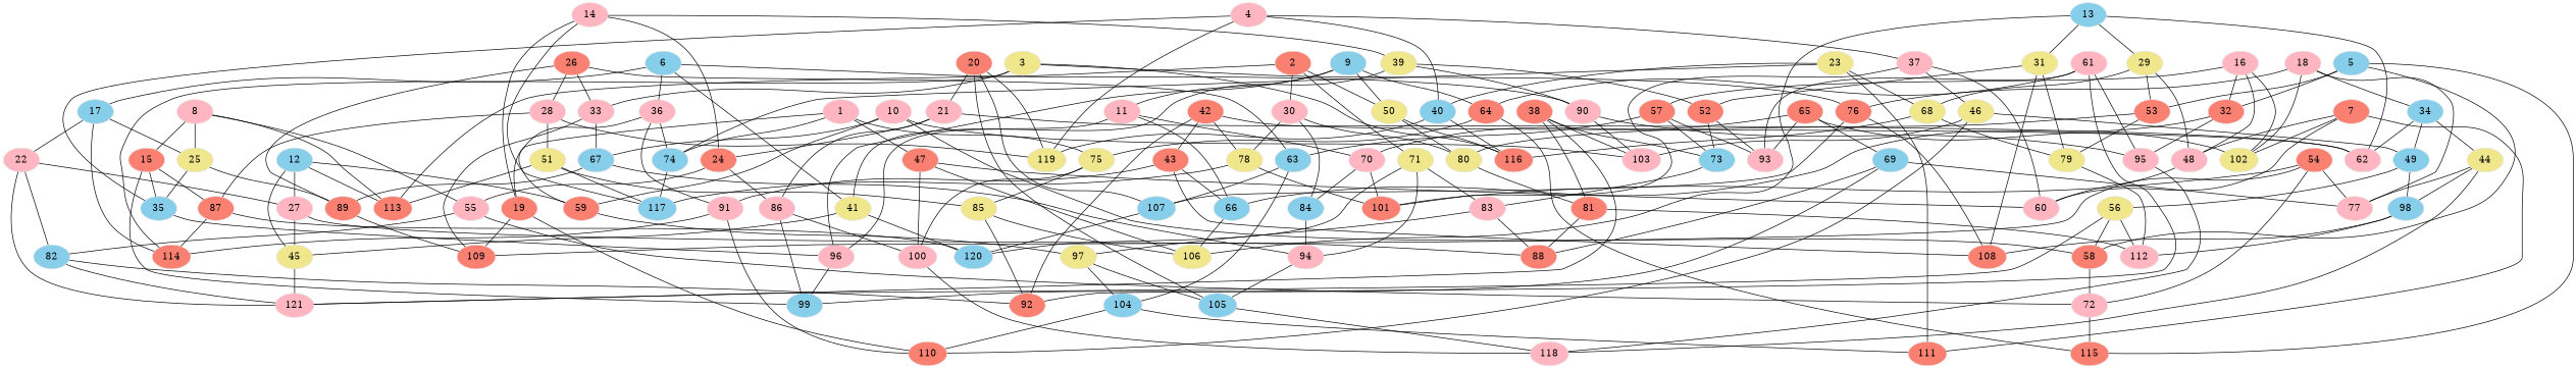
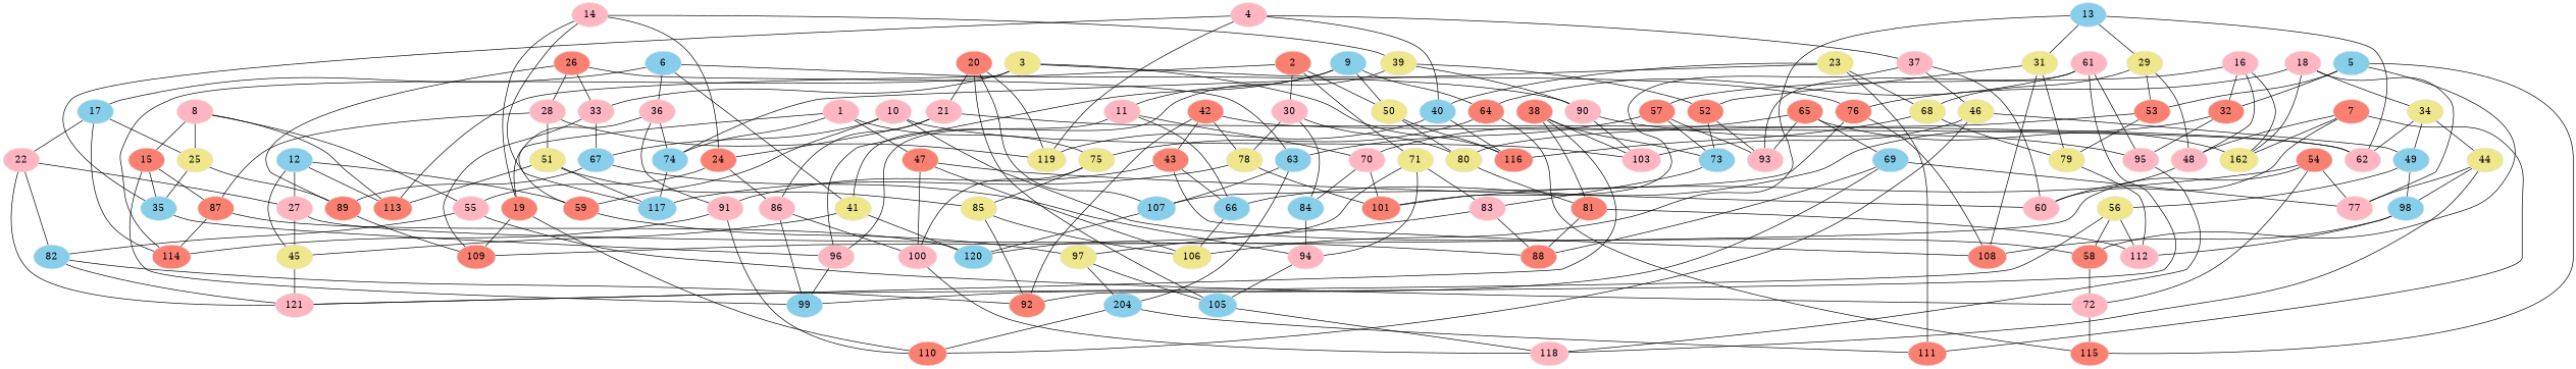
  graph {
    node [color=gray90 fillcolor=lightpink style=filled]
    19 [fillcolor=salmon]
    1
    47 [fillcolor=salmon]
    74 [fillcolor=skyblue]
    75 [fillcolor=khaki]
    109 [fillcolor=salmon]
    110 [fillcolor=salmon]
    60
    106 [fillcolor=khaki]
    100
    117 [fillcolor=skyblue]
    85 [fillcolor=khaki]
    2 [fillcolor=salmon]
    30
    50 [fillcolor=khaki]
    71 [fillcolor=khaki]
    113 [fillcolor=salmon]
    78 [fillcolor=khaki]
    80 [fillcolor=khaki]
    84 [fillcolor=skyblue]
    116 [fillcolor=salmon]
    120 [fillcolor=skyblue]
    94
    83
    3 [fillcolor=khaki]
    33
    76 [fillcolor=salmon]
    114 [fillcolor=salmon]
    67 [fillcolor=skyblue]
    107 [fillcolor=skyblue]
    108 [fillcolor=salmon]
    35 [fillcolor=skyblue]
    4
    37
    40 [fillcolor=skyblue]
    119 [fillcolor=khaki]
    96
    46 [fillcolor=khaki]
    101 [fillcolor=salmon]
    5 [fillcolor=skyblue]
    32 [fillcolor=salmon]
    53 [fillcolor=salmon]
    58 [fillcolor=salmon]
    115 [fillcolor=salmon]
    66 [fillcolor=skyblue]
    95
    79 [fillcolor=khaki]
    72
    6 [fillcolor=skyblue]
    17 [fillcolor=skyblue]
    36
    41 [fillcolor=khaki]
    90
    25 [fillcolor=khaki]
    22
    59 [fillcolor=salmon]
    91
    45 [fillcolor=khaki]
    103
    7 [fillcolor=salmon]
    48
-   102 [fillcolor=khaki]
+   102 [fillcolor=khaki label=162]
    111 [fillcolor=salmon]
    8
    15 [fillcolor=salmon]
    55
    87 [fillcolor=salmon]
    99 [fillcolor=skyblue]
    89 [fillcolor=salmon]
    82 [fillcolor=skyblue]
    9 [fillcolor=skyblue]
    11
    64 [fillcolor=salmon]
    70
    10
    97 [fillcolor=khaki]
    12 [fillcolor=skyblue]
    27
    88 [fillcolor=salmon]
    121
    13 [fillcolor=skyblue]
    29 [fillcolor=khaki]
    31 [fillcolor=khaki]
    62
    68 [fillcolor=khaki]
    52 [fillcolor=salmon]
    14
    24 [fillcolor=salmon]
    39 [fillcolor=khaki]
    86
    16
    57 [fillcolor=salmon]
    63 [fillcolor=skyblue]
    73 [fillcolor=skyblue]
    93
    18
-   34 [fillcolor=skyblue]
+   34 [fillcolor=khaki]
    77
    44 [fillcolor=khaki]
    49 [fillcolor=skyblue]
    20 [fillcolor=salmon]
    21
    105 [fillcolor=skyblue]
    118
    92 [fillcolor=salmon]
    23 [fillcolor=khaki]
    26 [fillcolor=salmon]
    28
    51 [fillcolor=khaki]
-   104 [fillcolor=skyblue]
+   104 [fillcolor=skyblue label=204]
    81 [fillcolor=salmon]
    112
    98 [fillcolor=skyblue]
    56 [fillcolor=khaki]
    38 [fillcolor=salmon]
    42 [fillcolor=salmon]
    43 [fillcolor=salmon]
    54 [fillcolor=salmon]
    61
    65 [fillcolor=salmon]
    69 [fillcolor=skyblue]
    19 -- 109
    19 -- 110
    1 -- 19
    1 -- 47
    1 -- 74
    1 -- 75
    47 -- 60
    47 -- 106
    47 -- 100
    74 -- 117
    75 -- 100
    75 -- 85
    100 -- 118
    85 -- 106
    85 -- 92
    2 -- 30
    2 -- 50
    2 -- 71
    2 -- 113
    30 -- 78
    30 -- 80
    30 -- 84
    50 -- 80
    50 -- 116
    71 -- 120
    71 -- 94
    71 -- 83
    78 -- 117
    78 -- 101
    80 -- 81
    84 -- 94
    94 -- 105
    83 -- 97
    83 -- 88
    3 -- 116
    3 -- 33
    3 -- 76
    3 -- 114
    33 -- 109
    33 -- 67
    76 -- 107
    76 -- 108
    67 -- 94
    67 -- 89
    107 -- 120
    35 -- 96
    4 -- 35
    4 -- 37
    4 -- 40
    4 -- 119
    37 -- 60
    37 -- 46
    37 -- 101
    40 -- 116
    40 -- 119
    96 -- 99
    46 -- 110
    46 -- 103
    46 -- 49
    5 -- 32
    5 -- 53
    5 -- 58
    5 -- 115
    32 -- 66
    32 -- 95
    53 -- 80
    53 -- 79
    58 -- 72
    66 -- 106
    95 -- 118
    79 -- 112
    72 -- 115
    6 -- 17
    6 -- 36
    6 -- 41
    6 -- 90
    17 -- 114
    17 -- 25
    17 -- 22
    36 -- 74
    36 -- 59
    36 -- 91
    41 -- 120
    41 -- 45
    90 -- 95
    90 -- 103
    25 -- 35
    25 -- 89
    22 -- 82
    22 -- 27
    22 -- 121
    59 -- 97
    91 -- 110
    91 -- 114
    45 -- 121
    7 -- 60
    7 -- 48
    7 -- 102
    7 -- 111
    48 -- 60
    8 -- 113
    8 -- 25
    8 -- 15
    8 -- 55
    15 -- 35
    15 -- 87
    15 -- 99
    55 -- 72
    55 -- 82
    87 -- 120
    87 -- 114
    89 -- 109
    82 -- 121
    82 -- 92
    9 -- 50
    9 -- 96
    9 -- 11
    9 -- 64
    11 -- 66
    11 -- 41
    11 -- 70
    64 -- 75
    64 -- 115
    70 -- 84
    70 -- 101
    10 -- 67
    10 -- 58
    10 -- 59
    10 -- 103
    97 -- 105
    97 -- 104
    12 -- 113
    12 -- 59
    12 -- 45
    12 -- 27
    27 -- 45
    27 -- 88
    13 -- 106
    13 -- 29
    13 -- 31
    13 -- 62
    29 -- 53
    29 -- 48
    29 -- 68
    31 -- 108
    31 -- 79
    31 -- 52
    68 -- 116
    68 -- 79
    52 -- 73
    52 -- 93
    14 -- 19
    14 -- 117
    14 -- 24
    14 -- 39
    24 -- 55
    24 -- 86
    39 -- 96
    39 -- 90
    39 -- 52
    86 -- 100
    86 -- 99
    16 -- 32
    16 -- 48
    16 -- 102
    16 -- 57
    57 -- 63
    57 -- 73
    57 -- 93
    63 -- 107
    63 -- 104
    73 -- 83
    18 -- 76
    18 -- 102
    18 -- 34
    18 -- 77
    34 -- 62
    34 -- 44
    34 -- 49
    44 -- 77
    44 -- 118
    44 -- 98
    49 -- 98
    49 -- 56
    20 -- 107
    20 -- 119
    20 -- 21
    20 -- 105
    21 -- 62
    21 -- 24
    21 -- 86
    105 -- 118
    23 -- 74
    23 -- 40
    23 -- 111
    23 -- 68
    26 -- 33
    26 -- 89
    26 -- 63
    26 -- 28
    28 -- 119
    28 -- 87
    28 -- 51
    51 -- 117
    51 -- 85
    51 -- 113
    104 -- 110
    104 -- 111
    81 -- 88
    81 -- 112
    98 -- 108
    98 -- 112
    56 -- 58
    56 -- 121
    56 -- 112
    38 -- 103
    38 -- 121
    38 -- 73
    38 -- 81
    42 -- 78
    42 -- 62
    42 -- 92
    42 -- 43
    43 -- 108
    43 -- 66
    43 -- 91
    54 -- 109
    54 -- 101
    54 -- 72
    54 -- 77
    61 -- 95
    61 -- 64
    61 -- 93
    61 -- 92
    65 -- 102
    65 -- 70
    65 -- 93
    65 -- 69
    69 -- 99
    69 -- 88
    69 -- 77
  }
